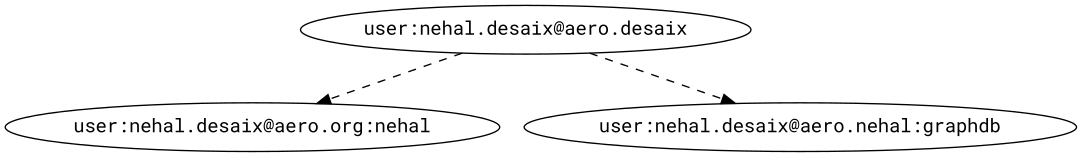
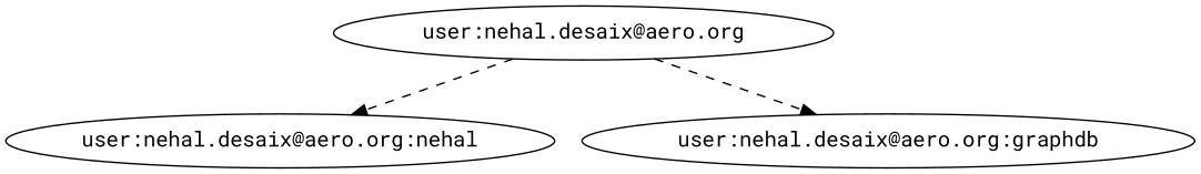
  strict digraph {
    fontname="Roboto Mono"
    node [fontname="Roboto Mono"]
    edge [fontname="Roboto Mono" style=dashed weight=1]
    n1 [label="user:nehal.desaix@aero.org:nehal"]
-   "user:nehal.desaix@aero.org" [label="user:nehal.desaix@aero.desaix"]
-   "user:nehal.desaix@aero.org:graphdb" [label="user:nehal.desaix@aero.nehal:graphdb"]
+   "user:nehal.desaix@aero.org"
+   "user:nehal.desaix@aero.org:graphdb"
    "user:nehal.desaix@aero.org" -> n1
    "user:nehal.desaix@aero.org" -> "user:nehal.desaix@aero.org:graphdb"
  }
